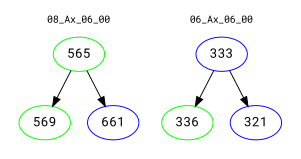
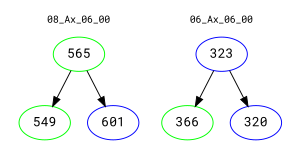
  digraph {
    fontname="Roboto Mono"
    node [color=green fontname="Roboto Mono"]
    edge [color=black fontname="Roboto Mono"]
    n1 [label=565]
-   n2 [label=569]
-   n3 [color=blue label=661]
-   n4 [color=blue label=333]
-   n5 [label=336]
-   n6 [color=blue label=321]
+   n2 [label=549]
+   n3 [color=blue label=601]
+   n4 [color=blue label=323]
+   n5 [label=366]
+   n6 [color=blue label=320]
    subgraph cluster_1 {
      color=white
      fontsize=10
      label="08_Ax_06_00"
      n1
      n2
      n3
    }
    subgraph cluster_2 {
      color=white
      fontsize=10
      label="06_Ax_06_00"
      n4
      n5
      n6
    }
    n1 -> n2
    n1 -> n3
    n4 -> n5
    n4 -> n6
  }
